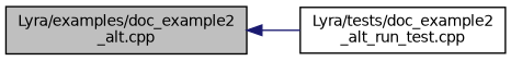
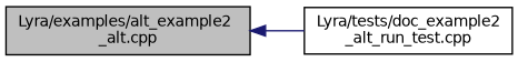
  digraph {
    rankdir=LR
    node [color=black fontname=Helvetica fontsize=10 shape=record style=filled]
-   n1 [fillcolor=grey75 fontcolor=black height=0.2 label="Lyra/examples/doc_example2\l_alt.cpp" width=0.4]
+   n1 [fillcolor=grey75 fontcolor=black height=0.2 label="Lyra/examples/alt_example2\l_alt.cpp" width=0.4]
    n2 [fillcolor=white height=0.2 label="Lyra/tests/doc_example2\l_alt_run_test.cpp" width=0.4]
    n1 -> n2 [color=midnightblue dir=back fontname=Helvetica fontsize=10 labelfontname=Helvetica labelfontsize=10 style=solid]
  }
